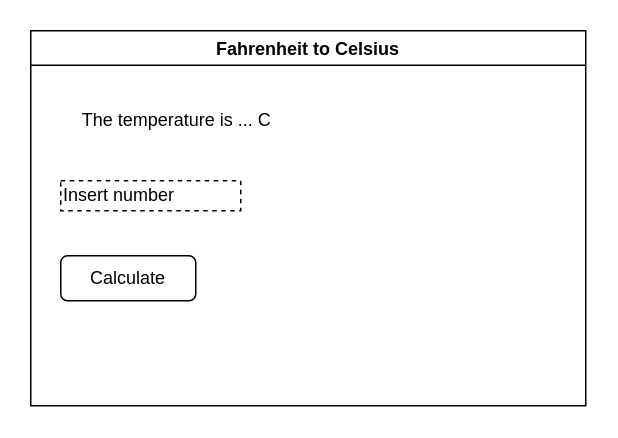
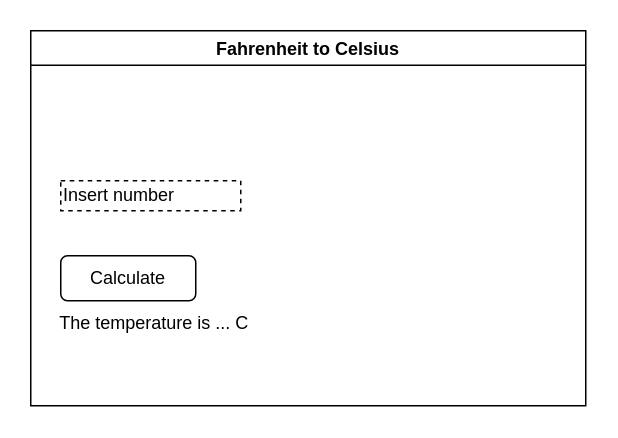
  <mxCell id="0" />
  <mxCell id="1" parent="0" />
  <mxCell id="2" value="Fahrenheit to Celsius" style="swimlane;" vertex="1" parent="1"><mxGeometry x="20" y="20" width="370" height="250" as="geometry" /></mxCell>
  <mxCell id="3" value="Calculate" style="rounded=1;whiteSpace=wrap;html=1;" vertex="1" parent="2"><mxGeometry x="20" y="150" width="90" height="30" as="geometry" /></mxCell>
- <mxCell id="4" value="The temperature is ... C" style="text;html=1;strokeColor=none;fillColor=none;align=center;verticalAlign=middle;whiteSpace=wrap;rounded=0;" vertex="1" parent="2"><mxGeometry x="25" y="45" width="145" height="30" as="geometry" /></mxCell>
+ <mxCell id="4" value="The temperature is ... C" style="text;html=1;strokeColor=none;fillColor=none;align=center;verticalAlign=middle;whiteSpace=wrap;rounded=0;" vertex="1" parent="2"><mxGeometry x="10" y="180" width="145" height="30" as="geometry" /></mxCell>
  <mxCell id="5" value="Insert number" style="rounded=0;whiteSpace=wrap;html=1;align=left;dashed=1;" vertex="1" parent="2"><mxGeometry x="20" y="100" width="120" height="20" as="geometry" /></mxCell>
